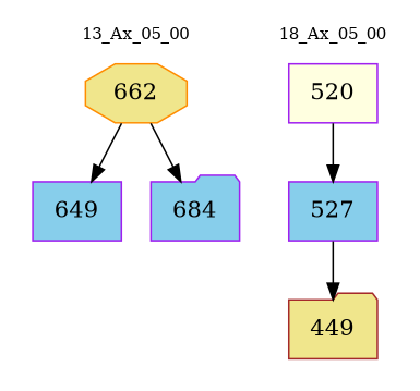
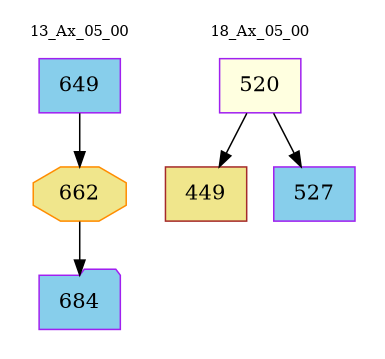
  digraph {
    node [color=purple fillcolor=skyblue shape=box style=filled]
    edge [color=black]
    n1 [color=darkorange fillcolor=khaki label=662 shape=octagon]
    n2 [label=649]
    n3 [label=684 shape=folder]
    n4 [fillcolor=lightyellow label=520]
-   n5 [color=brown fillcolor=khaki label=449 shape=folder]
+   n5 [color=brown fillcolor=khaki label=449]
    n6 [label=527]
    subgraph cluster_1 {
      color=white
      fontsize=10
      label="13_Ax_05_00"
      n1
      n2
      n3
    }
    subgraph cluster_2 {
      color=white
      fontsize=10
      label="18_Ax_05_00"
      n4
      n5
      n6
    }
-   n1 -> n2
+   n2 -> n1
    n1 -> n3
-   n6 -> n5
+   n4 -> n5
    n4 -> n6
  }
